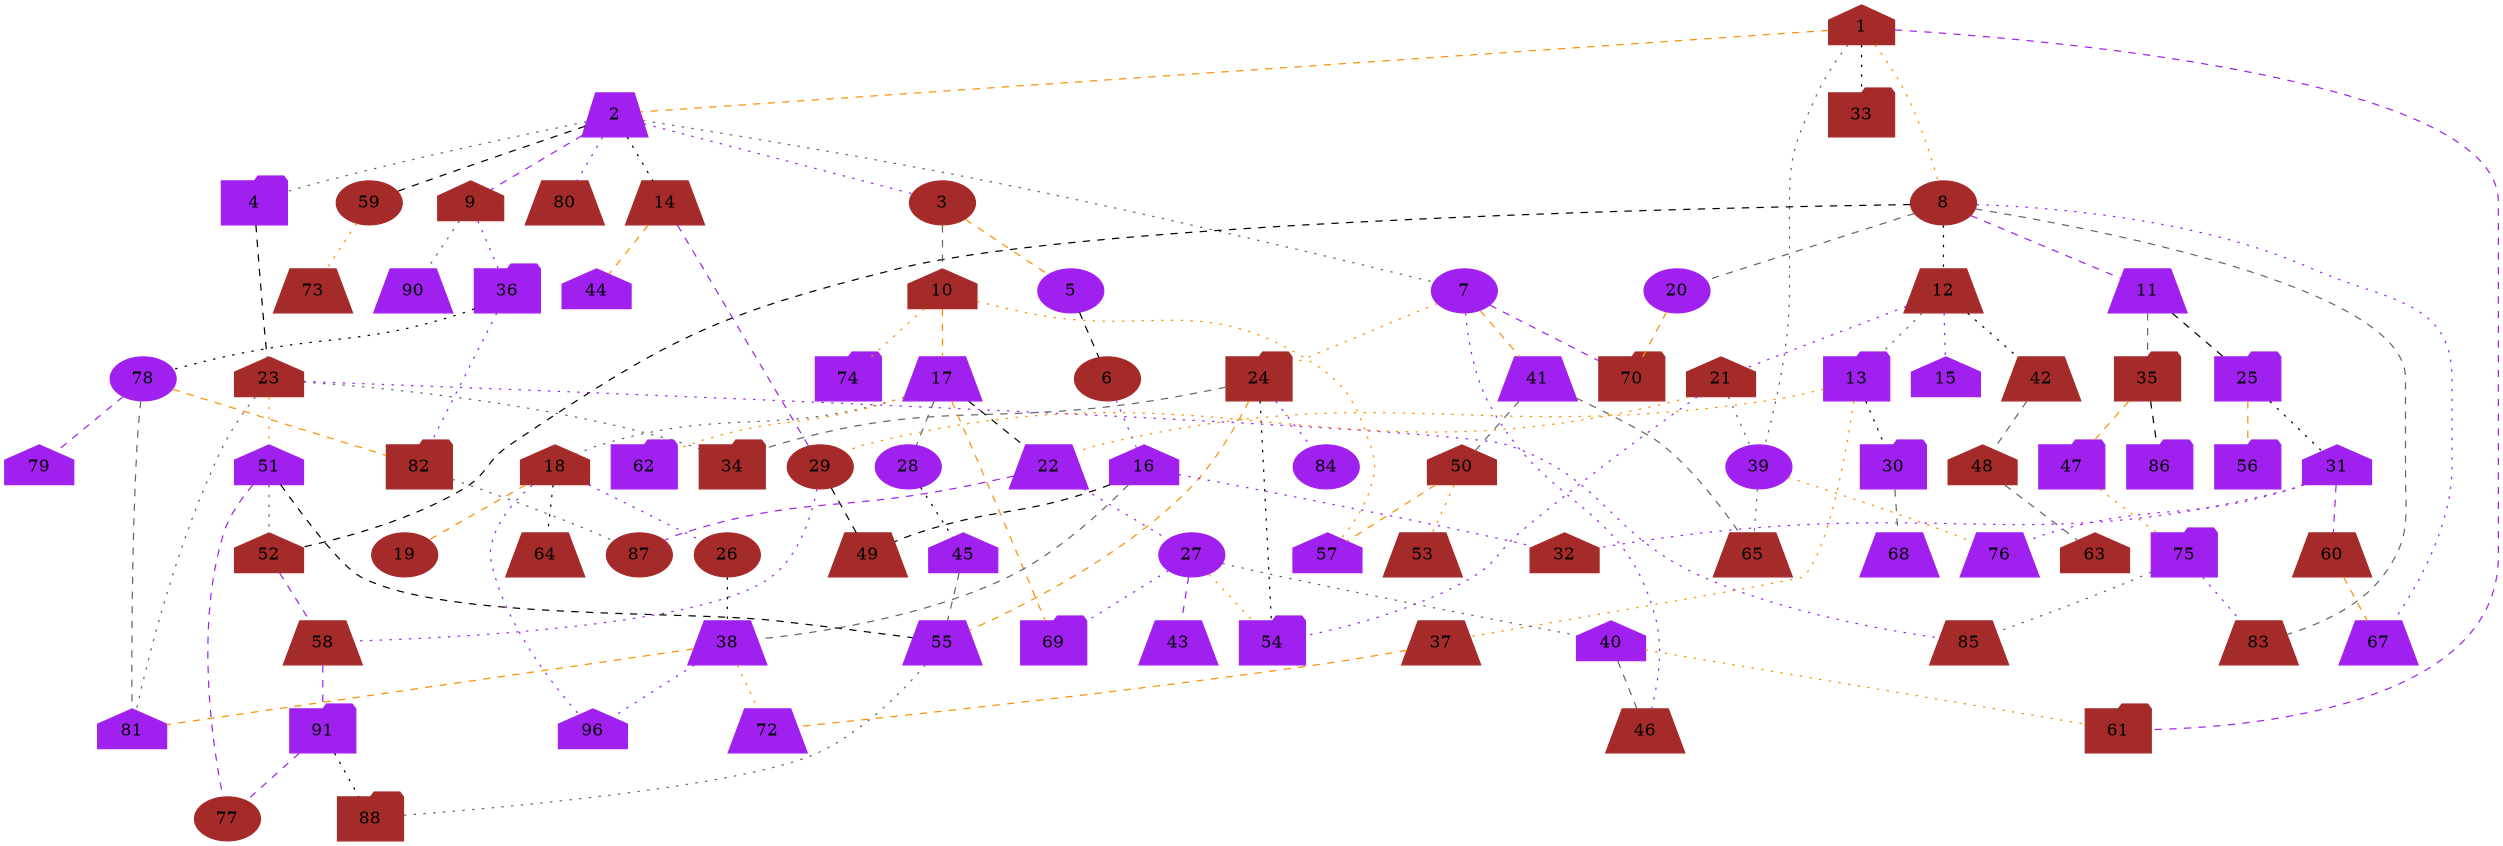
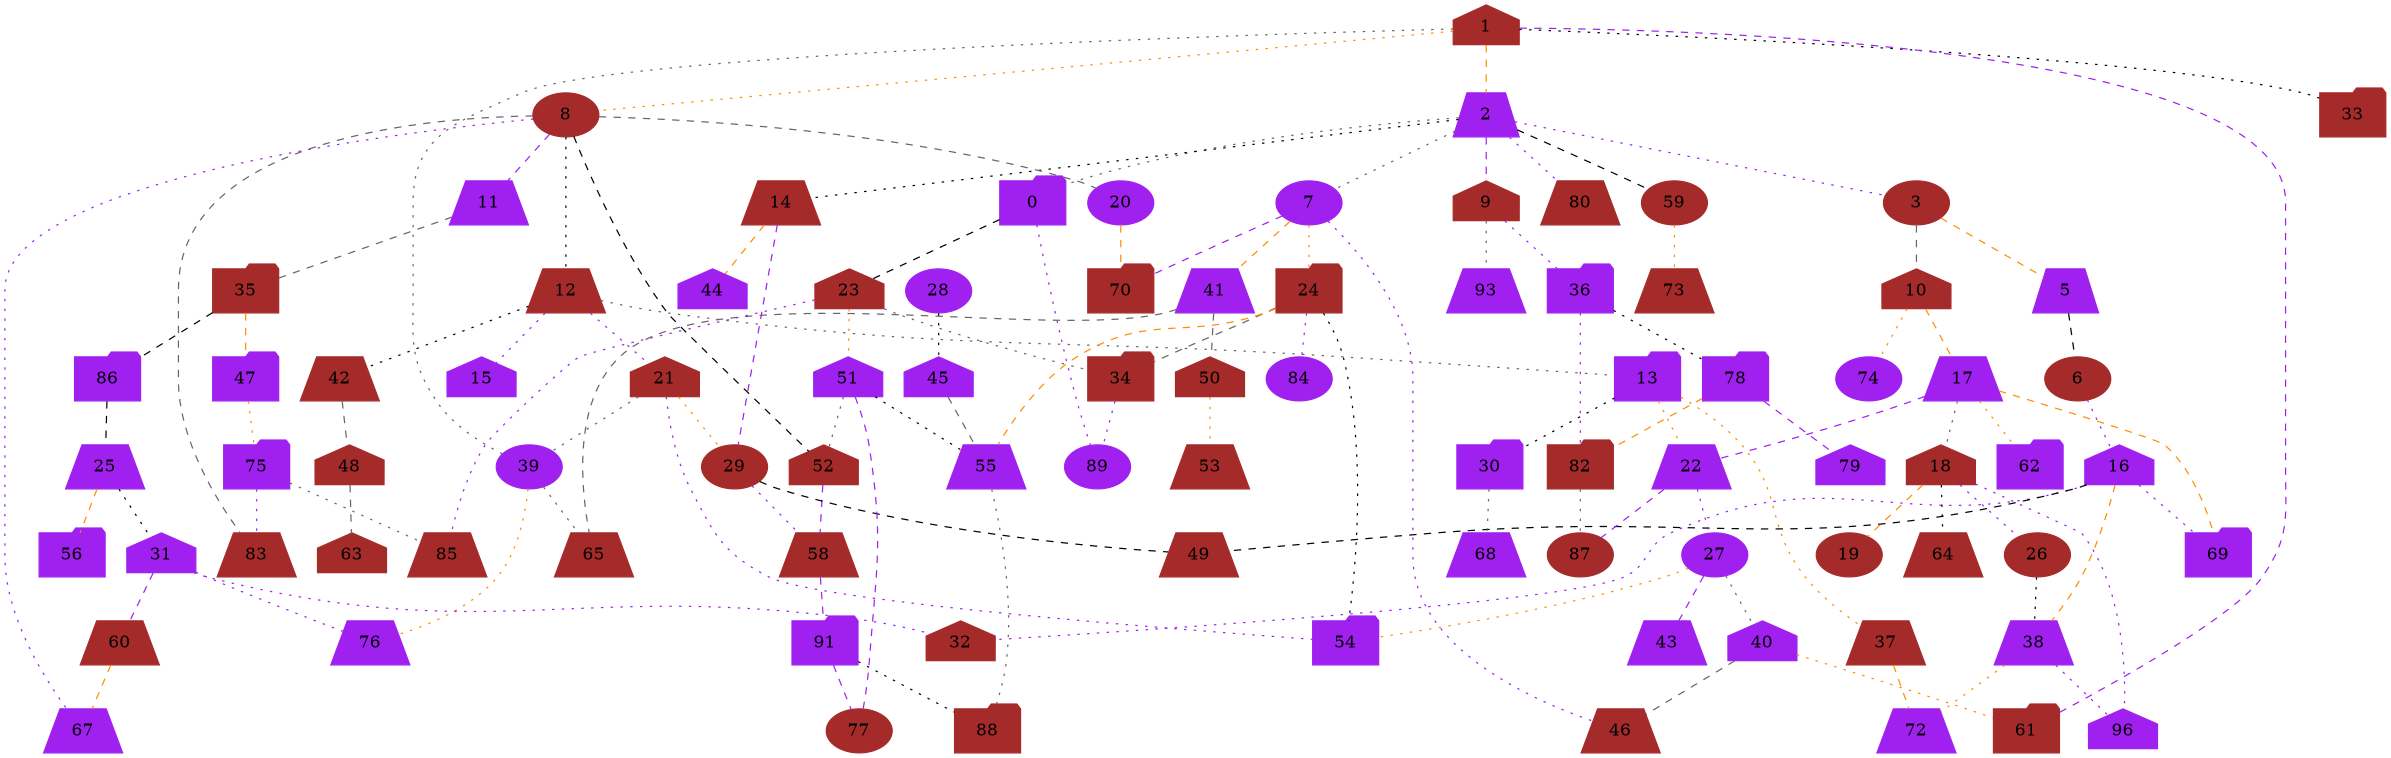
  graph {
    node [color=purple shape=trapezium style=filled]
    edge [color=purple style=dotted]
    1 [color=brown shape=house]
    2
    8 [color=brown shape=ellipse]
    33 [color=brown shape=folder]
    39 [shape=ellipse]
    61 [color=brown shape=folder]
    3 [color=brown shape=ellipse]
-   4 [shape=folder]
+   4 [shape=folder label=0]
    7 [shape=ellipse]
    9 [color=brown shape=house]
    14 [color=brown]
    59 [color=brown shape=ellipse]
    80 [color=brown]
    11
    12 [color=brown]
    20 [shape=ellipse]
    52 [color=brown shape=house]
    67
    83 [color=brown]
    76
    65 [color=brown]
-   5 [shape=ellipse]
+   5
    10 [color=brown shape=house]
    23 [color=brown shape=house]
+   89 [shape=ellipse]
    24 [color=brown shape=folder]
    41
    46 [color=brown]
    70 [color=brown shape=folder]
    36 [shape=folder]
-   90
+   90 [label=93]
    29 [color=brown shape=ellipse]
    44 [shape=house]
    73 [color=brown]
    6 [color=brown shape=ellipse]
    17
-   57 [shape=house]
-   74 [shape=folder]
+   74 [shape=ellipse]
    34 [color=brown shape=folder]
    51 [shape=house]
-   81 [shape=house]
    85 [color=brown]
    16 [shape=house]
    32 [color=brown shape=house]
    38
    49 [color=brown]
    69 [shape=folder]
    54 [shape=folder]
    55
    84 [shape=ellipse]
    50 [color=brown shape=house]
-   25 [shape=folder]
+   25
    35 [color=brown shape=folder]
    13 [shape=folder]
    15 [shape=house]
    21 [color=brown shape=house]
    42 [color=brown]
    58 [color=brown]
-   78 [shape=ellipse]
+   78 [shape=folder]
    82 [color=brown shape=folder]
    22
    18 [color=brown shape=house]
    28 [shape=ellipse]
    62 [shape=folder]
    31 [shape=house]
    56 [shape=folder]
    47 [shape=folder]
    86 [shape=folder]
    30 [shape=folder]
    37 [color=brown]
    48 [color=brown shape=house]
    27 [shape=ellipse]
    87 [color=brown shape=ellipse]
    68
    72
    n76 [label=96 shape=house]
    19 [color=brown shape=ellipse]
    26 [color=brown shape=ellipse]
    64 [color=brown]
    45 [shape=house]
    40 [shape=house]
    43
    77 [color=brown shape=ellipse]
    88 [color=brown shape=folder]
    60 [color=brown]
    n86 [label=91 shape=folder]
    75 [shape=folder]
    79 [shape=house]
    53 [color=brown]
    63 [color=brown shape=house]
    1 -- 2 [color=darkorange style=dashed]
    1 -- 8 [color=darkorange]
    1 -- 33 [color=black]
    1 -- 39 [color=gray40]
    1 -- 61 [style=dashed]
    2 -- 3
    2 -- 4 [color=gray40]
    2 -- 7 [color=gray40]
    2 -- 9 [style=dashed]
    2 -- 14 [color=black]
    2 -- 59 [color=black style=dashed]
    2 -- 80
    8 -- 11 [style=dashed]
    8 -- 12 [color=black]
    8 -- 20 [color=gray40 style=dashed]
    8 -- 52 [color=black style=dashed]
    8 -- 67
    8 -- 83 [color=gray40 style=dashed]
    39 -- 76 [color=darkorange]
    39 -- 65 [color=gray40]
    3 -- 5 [color=darkorange style=dashed]
    3 -- 10 [color=gray40 style=dashed]
    4 -- 23 [color=black style=dashed]
+   4 -- 89
    7 -- 24 [color=darkorange]
    7 -- 41 [color=darkorange style=dashed]
    7 -- 46
    7 -- 70 [style=dashed]
    9 -- 36
    9 -- 90 [color=gray40]
    14 -- 29 [style=dashed]
    14 -- 44 [color=darkorange style=dashed]
    59 -- 73 [color=darkorange]
-   11 -- 25 [color=black style=dashed]
+   86 -- 25 [color=black style=dashed]
    11 -- 35 [color=gray40 style=dashed]
    12 -- 13 [color=gray40]
    12 -- 15
    12 -- 21
    12 -- 42 [color=black]
    20 -- 70 [color=darkorange style=dashed]
    52 -- 58 [style=dashed]
    5 -- 6 [color=black style=dashed]
    10 -- 17 [color=darkorange style=dashed]
-   10 -- 57 [color=darkorange]
    10 -- 74 [color=darkorange]
    23 -- 34 [color=gray40]
    23 -- 51 [color=darkorange]
-   23 -- 81 [color=gray40]
    23 -- 85
    24 -- 34 [color=gray40 style=dashed]
    24 -- 54 [color=black]
    24 -- 55 [color=darkorange style=dashed]
    24 -- 84
    41 -- 65 [color=gray40 style=dashed]
    41 -- 50 [color=gray40 style=dashed]
    36 -- 78 [color=black]
    36 -- 82
    29 -- 49 [color=black style=dashed]
    29 -- 58
    6 -- 16
    17 -- 69 [color=darkorange style=dashed]
-   17 -- 22 [color=black style=dashed]
+   17 -- 22 [style=dashed]
    17 -- 18 [color=gray40]
-   17 -- 28 [color=gray40 style=dashed]
    17 -- 62 [color=darkorange]
+   34 -- 89
    51 -- 52 [color=gray40]
-   51 -- 55 [color=black style=dashed]
+   51 -- 55 [color=black]
    51 -- 77 [style=dashed]
    16 -- 32
-   16 -- 38 [color=gray40 style=dashed]
+   16 -- 38 [color=darkorange style=dashed]
    16 -- 49 [color=black style=dashed]
-   27 -- 69
-   38 -- 81 [color=darkorange style=dashed]
+   16 -- 69
    38 -- 72 [color=darkorange]
    38 -- n76
    55 -- 88 [color=gray40]
-   50 -- 57 [color=darkorange style=dashed]
    50 -- 53 [color=darkorange]
    25 -- 31 [color=black]
    25 -- 56 [color=darkorange style=dashed]
    35 -- 47 [color=darkorange style=dashed]
    35 -- 86 [color=black style=dashed]
    13 -- 22 [color=darkorange]
    13 -- 30 [color=black]
    13 -- 37 [color=darkorange]
    21 -- 39 [color=gray40]
    21 -- 29 [color=darkorange]
    21 -- 54
    42 -- 48 [color=gray40 style=dashed]
    58 -- n86 [style=dashed]
-   78 -- 81 [color=gray40 style=dashed]
    78 -- 82 [color=darkorange style=dashed]
    78 -- 79 [style=dashed]
    82 -- 87 [color=gray40]
    22 -- 27
    22 -- 87 [style=dashed]
    18 -- n76
    18 -- 19 [color=darkorange style=dashed]
    18 -- 26
    18 -- 64 [color=black]
    28 -- 45 [color=black]
    31 -- 76
    31 -- 32
    31 -- 60 [style=dashed]
    47 -- 75 [color=darkorange]
-   30 -- 68 [color=gray40 style=dashed]
+   30 -- 68 [color=gray40]
    37 -- 72 [color=darkorange style=dashed]
    48 -- 63 [color=gray40 style=dashed]
    27 -- 54 [color=darkorange]
    27 -- 40 [color=gray40]
    27 -- 43 [style=dashed]
    26 -- 38 [color=black]
    45 -- 55 [color=gray40 style=dashed]
    40 -- 61 [color=darkorange]
    40 -- 46 [color=gray40 style=dashed]
    60 -- 67 [color=darkorange style=dashed]
    n86 -- 77 [style=dashed]
    n86 -- 88 [color=black]
    75 -- 83
    75 -- 85 [color=gray40]
  }
